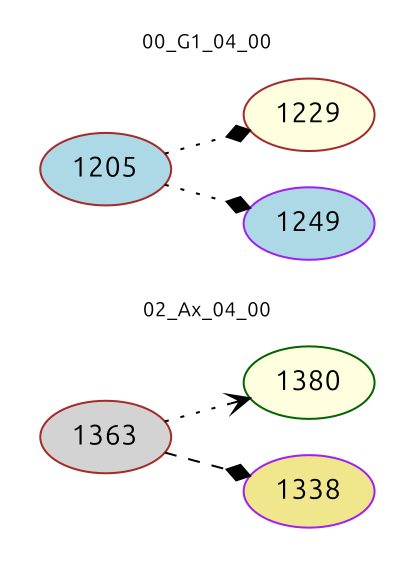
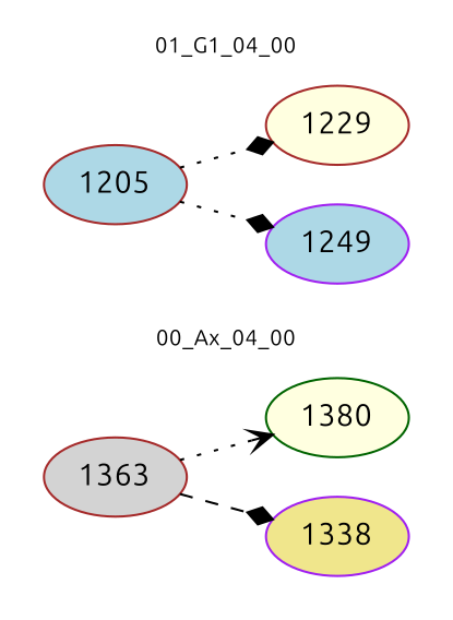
  digraph {
    fontname=Ubuntu
    rankdir=LR
    node [color=brown fillcolor=lightyellow fontname=Ubuntu style=filled]
    edge [arrowhead=diamond color=black fontname=Ubuntu style=dotted]
    n1 [fillcolor=lightgrey label=1363]
    n2 [color=purple fillcolor=khaki label=1338]
    n3 [color=darkgreen label=1380]
    n4 [fillcolor=lightblue label=1205]
    n5 [color=purple fillcolor=lightblue label=1249]
    n6 [label=1229]
    subgraph cluster_1 {
      color=white
      fontsize=10
-     label="02_Ax_04_00"
+     label="00_Ax_04_00"
      n1
      n2
      n3
    }
    subgraph cluster_2 {
      color=white
      fontsize=10
-     label="00_G1_04_00"
+     label="01_G1_04_00"
      n4
      n5
      n6
    }
    n1 -> n2 [style=dashed]
    n1 -> n3 [arrowhead=vee]
    n4 -> n5
    n4 -> n6
  }
